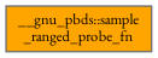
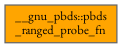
  digraph {
    rankdir=LR
    fontname="EB Garamond"
-   n1 [color=grey40 fillcolor=orange fontname="EB Garamond" fontsize=10 height=0.2 label="__gnu_pbds::sample\l_ranged_probe_fn" shape=box style=filled width=0.4]
+   n1 [color=grey40 fillcolor=orange fontname="EB Garamond" fontsize=10 height=0.2 label="__gnu_pbds::pbds\l_ranged_probe_fn" shape=box style=filled width=0.4]
  }
